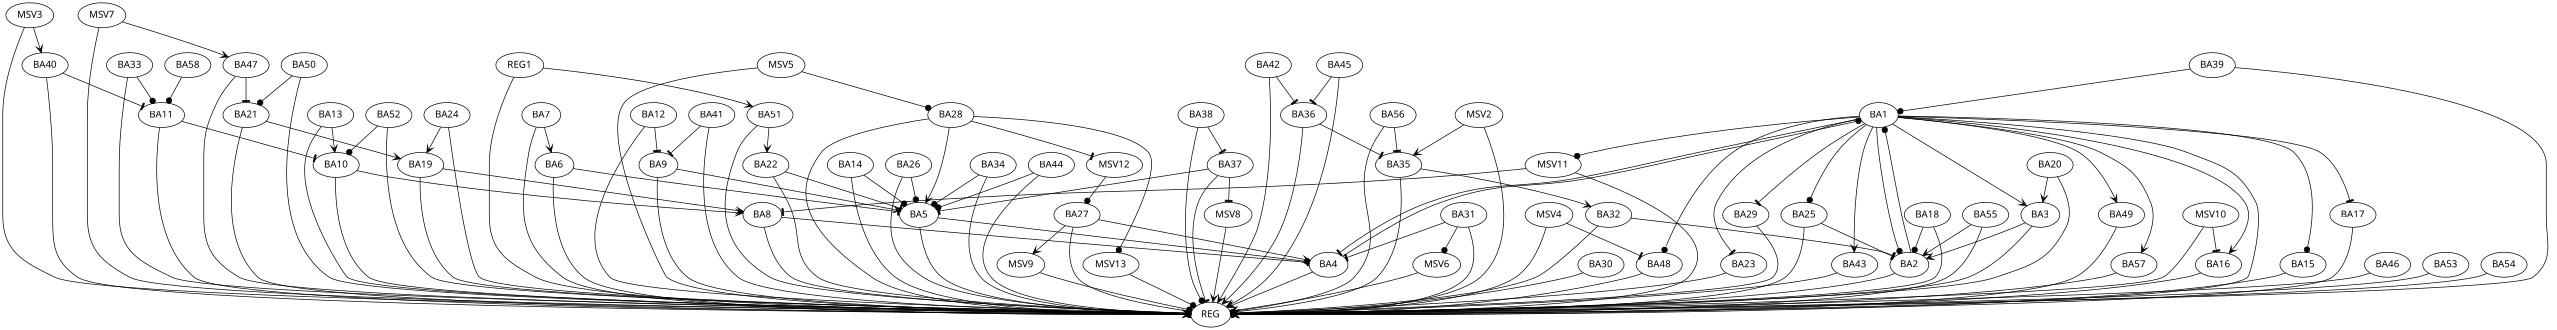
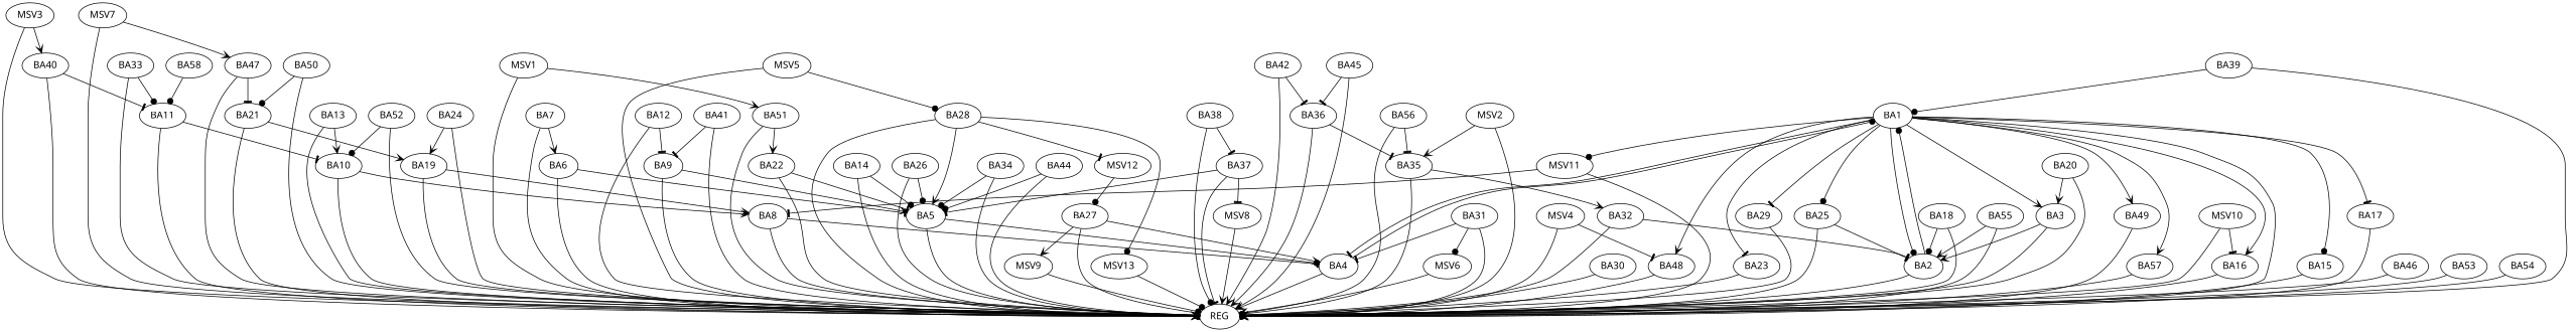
  strict digraph {
    fontname="Noto Sans"
    node [fontname="Noto Sans"]
    edge [arrowhead=tee fontname="Noto Sans"]
    n1 [label=BA1]
    n2 [label=BA2]
    n3 [label=BA3]
    n4 [label=BA4]
    n5 [label=BA15]
    n6 [label=BA16]
    n7 [label=BA17]
    n8 [label=BA23]
    n9 [label=BA25]
    n10 [label=BA29]
-   n11 [label=BA43]
    n12 [label=BA48]
    n13 [label=BA49]
    n14 [label=BA57]
    n15 [label=REG]
    n16 [label=MSV11]
    n17 [label=BA8]
    n18 [label=BA5]
    n19 [label=BA6]
    n20 [label=BA7]
    n21 [label=BA9]
    n22 [label=BA10]
    n23 [label=BA11]
    n24 [label=BA12]
    n25 [label=BA13]
    n26 [label=BA14]
    n27 [label=BA18]
    n28 [label=BA19]
    n29 [label=BA20]
    n30 [label=BA21]
    n31 [label=BA22]
    n32 [label=BA24]
    n33 [label=BA26]
    n34 [label=BA27]
    n35 [label=MSV9]
    n36 [label=BA28]
    n37 [label=MSV12]
    n38 [label=MSV13]
    n39 [label=BA30]
    n40 [label=BA31]
    n41 [label=MSV6]
    n42 [label=BA32]
    n43 [label=BA33]
    n44 [label=BA34]
    n45 [label=BA35]
    n46 [label=BA36]
    n47 [label=BA37]
    n48 [label=MSV8]
    n49 [label=BA38]
    n50 [label=BA39]
    n51 [label=BA40]
    n52 [label=BA41]
    n53 [label=BA42]
    n54 [label=BA44]
    n55 [label=BA45]
    n56 [label=BA46]
    n57 [label=BA47]
    n58 [label=BA50]
    n59 [label=BA51]
    n60 [label=BA52]
    n61 [label=BA53]
    n62 [label=BA54]
    n63 [label=BA55]
    n64 [label=BA56]
    n65 [label=BA58]
-   n66 [label=REG1]
+   n66 [label=MSV1]
    n67 [label=MSV2]
    n68 [label=MSV3]
    n69 [label=MSV4]
    n70 [label=MSV5]
    n71 [label=MSV7]
    n72 [label=MSV10]
    n1 -> n2 [arrowhead=dot]
    n1 -> n3 [arrowhead=vee]
    n1 -> n4
    n1 -> n5 [arrowhead=dot]
    n1 -> n6 [arrowhead=vee]
    n1 -> n7
    n1 -> n8
    n1 -> n9 [arrowhead=dot]
    n1 -> n10
-   n1 -> n11 [arrowhead=vee]
-   n1 -> n12 [arrowhead=dot]
+   n1 -> n12 [arrowhead=vee]
    n1 -> n13 [arrowhead=vee]
    n1 -> n14 [arrowhead=vee]
    n1 -> n15 [arrowhead=dot]
    n1 -> n16 [arrowhead=dot]
    n2 -> n1 [arrowhead=dot]
    n2 -> n15 [arrowhead=vee]
    n3 -> n2 [arrowhead=vee]
    n3 -> n15
    n4 -> n1 [arrowhead=dot]
    n4 -> n15 [arrowhead=vee]
    n5 -> n15
    n6 -> n15 [arrowhead=dot]
    n7 -> n15
    n8 -> n15 [arrowhead=dot]
    n9 -> n2
    n9 -> n15 [arrowhead=vee]
    n10 -> n15 [arrowhead=vee]
-   n11 -> n15 [arrowhead=dot]
    n12 -> n15 [arrowhead=vee]
    n13 -> n15 [arrowhead=vee]
    n14 -> n15 [arrowhead=dot]
    n16 -> n15
    n16 -> n17
    n17 -> n4
    n17 -> n15
    n18 -> n4 [arrowhead=dot]
    n18 -> n15 [arrowhead=dot]
    n19 -> n15 [arrowhead=dot]
    n19 -> n18
    n20 -> n15 [arrowhead=vee]
    n20 -> n19 [arrowhead=vee]
    n21 -> n15
    n21 -> n18 [arrowhead=vee]
    n22 -> n15 [arrowhead=dot]
    n22 -> n17 [arrowhead=vee]
    n23 -> n15
    n23 -> n22
    n24 -> n15 [arrowhead=dot]
    n24 -> n21
    n25 -> n15
    n25 -> n22 [arrowhead=vee]
    n26 -> n15 [arrowhead=dot]
    n26 -> n18 [arrowhead=dot]
    n27 -> n2 [arrowhead=dot]
    n27 -> n15 [arrowhead=vee]
    n28 -> n15
    n28 -> n17 [arrowhead=vee]
    n29 -> n3 [arrowhead=vee]
    n29 -> n15
    n30 -> n15
    n30 -> n28 [arrowhead=vee]
    n31 -> n15
    n31 -> n18
    n32 -> n15
    n32 -> n28 [arrowhead=vee]
    n33 -> n15 [arrowhead=dot]
    n33 -> n18 [arrowhead=dot]
    n34 -> n4 [arrowhead=vee]
    n34 -> n15
    n34 -> n35 [arrowhead=vee]
    n35 -> n15 [arrowhead=dot]
    n36 -> n15
    n36 -> n18 [arrowhead=vee]
    n36 -> n37
    n36 -> n38 [arrowhead=dot]
    n37 -> n34 [arrowhead=dot]
    n38 -> n15 [arrowhead=dot]
    n39 -> n15 [arrowhead=dot]
    n40 -> n4
    n40 -> n15 [arrowhead=dot]
    n40 -> n41 [arrowhead=dot]
    n41 -> n15 [arrowhead=vee]
    n42 -> n2
    n42 -> n15 [arrowhead=dot]
    n43 -> n15 [arrowhead=dot]
    n43 -> n23 [arrowhead=dot]
    n44 -> n15 [arrowhead=dot]
    n44 -> n18 [arrowhead=dot]
    n45 -> n15 [arrowhead=dot]
    n45 -> n42 [arrowhead=vee]
    n46 -> n15 [arrowhead=vee]
    n46 -> n45
    n47 -> n15
    n47 -> n18
    n47 -> n48
    n48 -> n15 [arrowhead=vee]
    n49 -> n15 [arrowhead=dot]
    n49 -> n47
    n50 -> n1 [arrowhead=dot]
    n50 -> n15
    n51 -> n15
    n51 -> n23
    n52 -> n15 [arrowhead=vee]
    n52 -> n21
    n53 -> n15 [arrowhead=vee]
    n53 -> n46
    n54 -> n15 [arrowhead=dot]
    n54 -> n18 [arrowhead=dot]
    n55 -> n15 [arrowhead=vee]
    n55 -> n46
    n56 -> n15 [arrowhead=vee]
    n57 -> n15 [arrowhead=dot]
    n57 -> n30
    n58 -> n15
    n58 -> n30 [arrowhead=dot]
    n59 -> n15 [arrowhead=dot]
    n59 -> n31 [arrowhead=vee]
    n60 -> n15
    n60 -> n22 [arrowhead=dot]
    n61 -> n15
    n62 -> n15 [arrowhead=vee]
    n63 -> n2 [arrowhead=vee]
    n63 -> n15 [arrowhead=vee]
    n64 -> n15 [arrowhead=vee]
    n64 -> n45
    n65 -> n23 [arrowhead=dot]
    n66 -> n15 [arrowhead=vee]
    n66 -> n59 [arrowhead=vee]
    n67 -> n15 [arrowhead=dot]
    n67 -> n45 [arrowhead=vee]
    n68 -> n15 [arrowhead=dot]
    n68 -> n51 [arrowhead=vee]
    n69 -> n12
    n69 -> n15
    n70 -> n15 [arrowhead=vee]
    n70 -> n36 [arrowhead=dot]
    n71 -> n15 [arrowhead=vee]
    n71 -> n57 [arrowhead=vee]
    n72 -> n6
    n72 -> n15
  }
